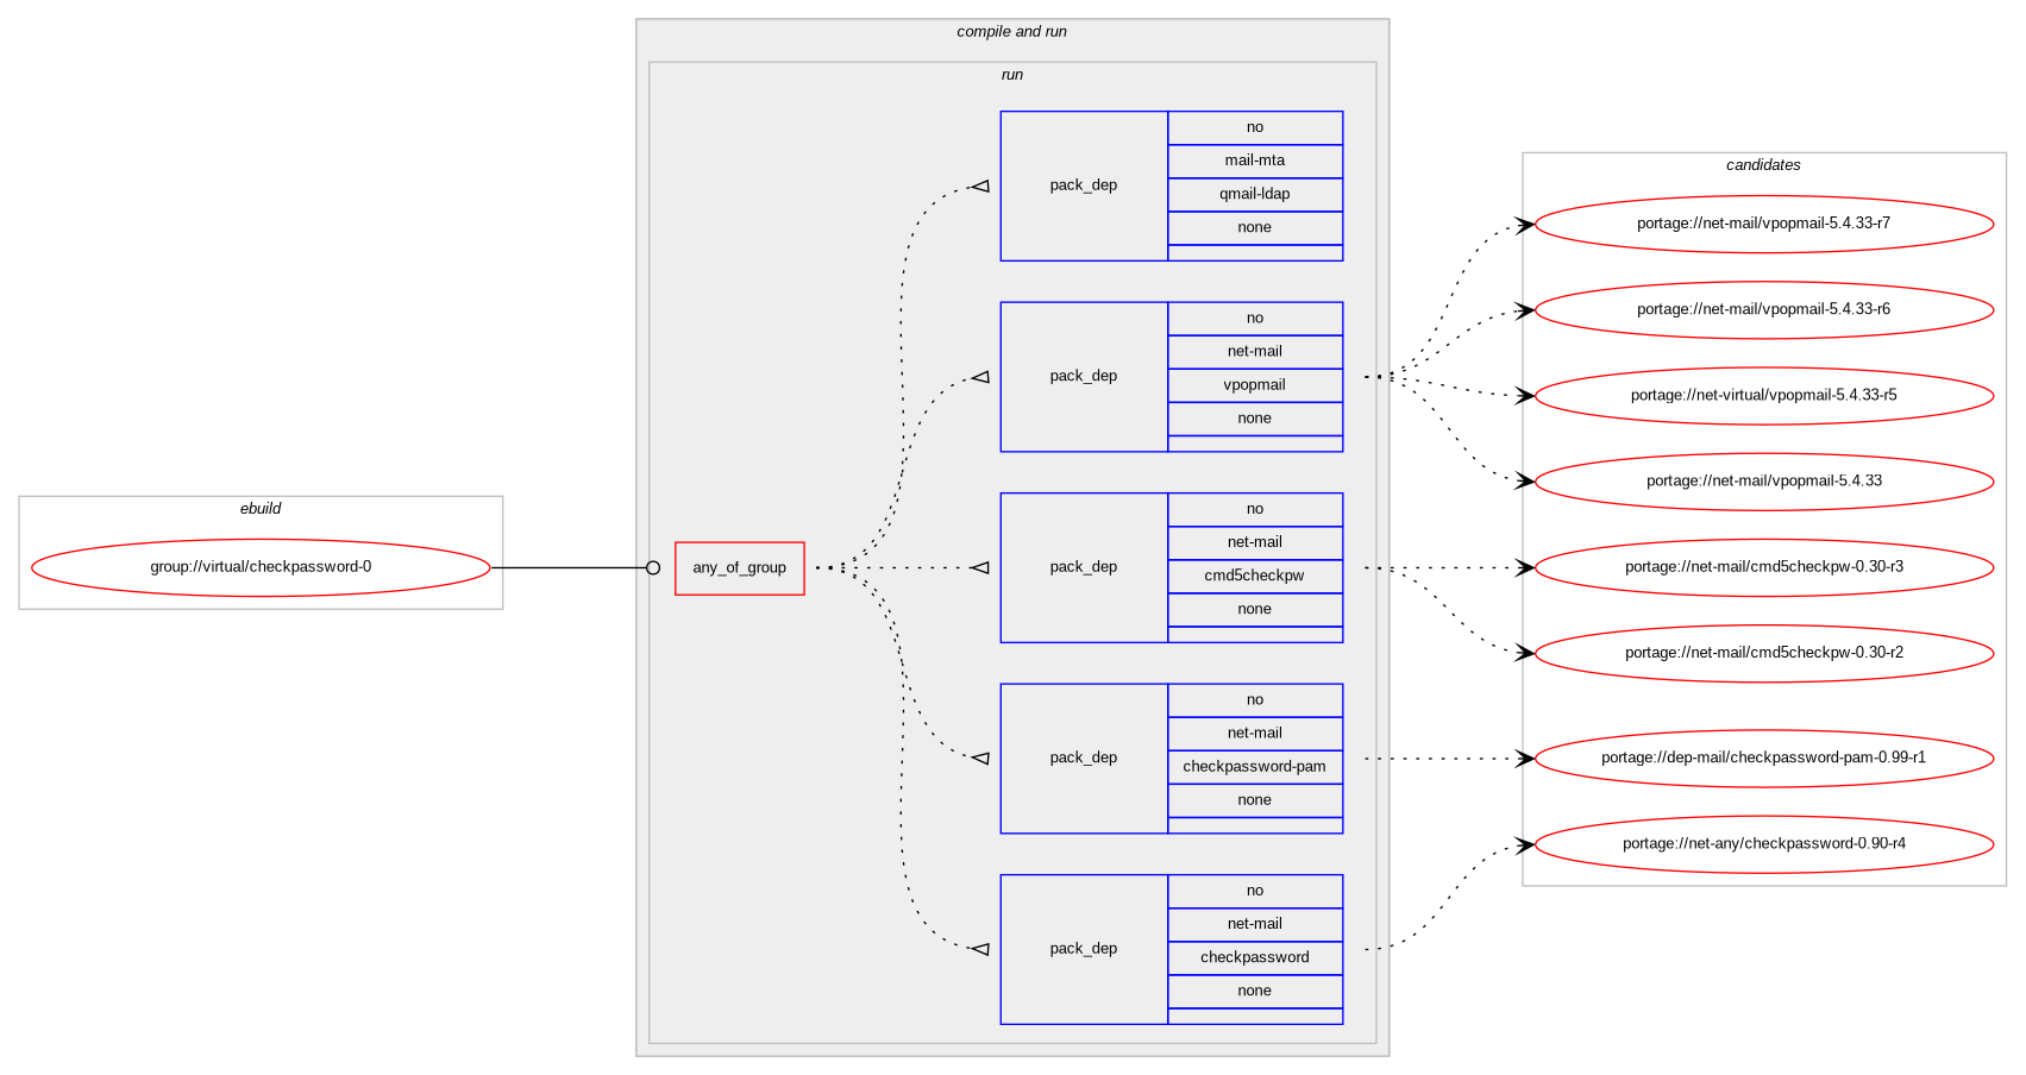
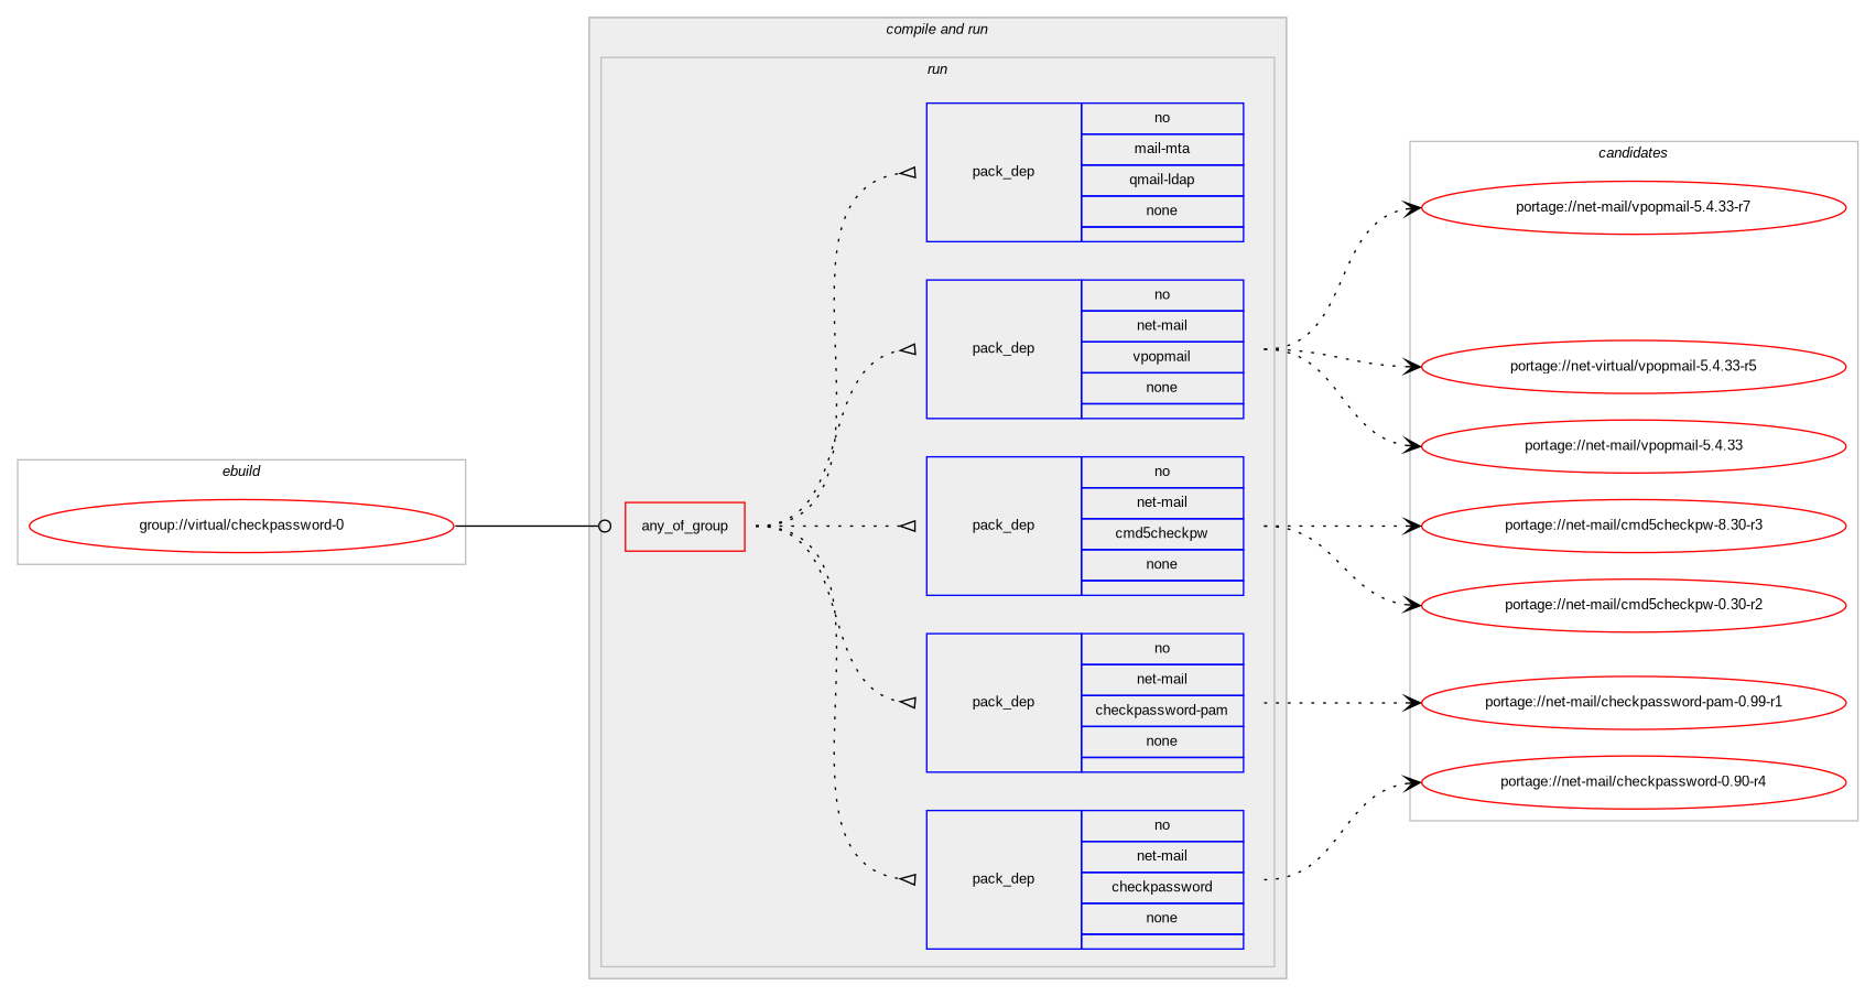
  digraph {
    compound=true
    concentrate=true
    fontname="Liberation Sans"
    fontsize=10
    newrank=true
    rankdir=LR
    ranksep=1.5
    node [color=red fontname="Liberation Sans" fontsize=10]
    edge [arrowhead=vee fontname="Liberation Sans" headport=w style=dotted tailport=e weight=100]
    n1 [label="group://virtual/checkpassword-0" width=4]
    n2 [color=blue label=<<TABLE BORDER="0" CELLBORDER="1" CELLSPACING="0" CELLPADDING="4" WIDTH="220"><TR><TD ROWSPAN="6" CELLPADDING="30">pack_dep</TD></TR><TR><TD WIDTH="110">no</TD></TR><TR><TD>net-mail</TD></TR><TR><TD>checkpassword</TD></TR><TR><TD>none</TD></TR><TR><TD></TD></TR></TABLE>> shape=none]
    n3 [color=blue label=<<TABLE BORDER="0" CELLBORDER="1" CELLSPACING="0" CELLPADDING="4" WIDTH="220"><TR><TD ROWSPAN="6" CELLPADDING="30">pack_dep</TD></TR><TR><TD WIDTH="110">no</TD></TR><TR><TD>net-mail</TD></TR><TR><TD>checkpassword-pam</TD></TR><TR><TD>none</TD></TR><TR><TD></TD></TR></TABLE>> shape=none]
    n4 [color=blue label=<<TABLE BORDER="0" CELLBORDER="1" CELLSPACING="0" CELLPADDING="4" WIDTH="220"><TR><TD ROWSPAN="6" CELLPADDING="30">pack_dep</TD></TR><TR><TD WIDTH="110">no</TD></TR><TR><TD>net-mail</TD></TR><TR><TD>cmd5checkpw</TD></TR><TR><TD>none</TD></TR><TR><TD></TD></TR></TABLE>> shape=none]
    n5 [color=blue label=<<TABLE BORDER="0" CELLBORDER="1" CELLSPACING="0" CELLPADDING="4" WIDTH="220"><TR><TD ROWSPAN="6" CELLPADDING="30">pack_dep</TD></TR><TR><TD WIDTH="110">no</TD></TR><TR><TD>net-mail</TD></TR><TR><TD>vpopmail</TD></TR><TR><TD>none</TD></TR><TR><TD></TD></TR></TABLE>> shape=none]
    n6 [color=blue label=<<TABLE BORDER="0" CELLBORDER="1" CELLSPACING="0" CELLPADDING="4" WIDTH="220"><TR><TD ROWSPAN="6" CELLPADDING="30">pack_dep</TD></TR><TR><TD WIDTH="110">no</TD></TR><TR><TD>mail-mta</TD></TR><TR><TD>qmail-ldap</TD></TR><TR><TD>none</TD></TR><TR><TD></TD></TR></TABLE>> shape=none]
    n7 [label=<<TABLE BORDER="0" CELLBORDER="1" CELLSPACING="0" CELLPADDING="4"><TR><TD CELLPADDING="10">any_of_group</TD></TR></TABLE>> shape=none]
-   n8 [label="portage://net-any/checkpassword-0.90-r4" width=4]
-   n9 [label="portage://dep-mail/checkpassword-pam-0.99-r1" width=4]
-   n10 [label="portage://net-mail/cmd5checkpw-0.30-r3" width=4]
+   n8 [label="portage://net-mail/checkpassword-0.90-r4" width=4]
+   n9 [label="portage://net-mail/checkpassword-pam-0.99-r1" width=4]
+   n10 [label="portage://net-mail/cmd5checkpw-8.30-r3" width=4]
    n11 [label="portage://net-mail/cmd5checkpw-0.30-r2" width=4]
    n12 [label="portage://net-mail/vpopmail-5.4.33-r7" width=4]
-   n13 [label="portage://net-mail/vpopmail-5.4.33-r6" width=4]
    n14 [label="portage://net-virtual/vpopmail-5.4.33-r5" width=4]
    n15 [label="portage://net-mail/vpopmail-5.4.33" width=4]
    subgraph cluster_1 {
      color=gray
      label=<<i>ebuild</i>>
      rank=same
      n1
    }
    subgraph cluster_2 {
      color=gray
      label=<<i>dependencies</i>>
      subgraph cluster_3 {
        color=gray
        fillcolor="#eeeeee"
        label=<<i>compile</i>>
        style=filled
      }
      subgraph cluster_4 {
        color=gray
        fillcolor="#eeeeee"
        label=<<i>compile and run</i>>
        style=filled
      }
      subgraph cluster_5 {
        color=gray
        fillcolor="#eeeeee"
        label=<<i>run</i>>
        style=filled
        subgraph sub_6 {
          color=gray
          fillcolor="#eeeeee"
          label=<<i>run</i>>
          style=filled
          n7
          subgraph sub_7 {
            color=gray
            fillcolor="#eeeeee"
            label=<<i>run</i>>
            style=filled
            n2
          }
          subgraph sub_8 {
            color=gray
            fillcolor="#eeeeee"
            label=<<i>run</i>>
            style=filled
            n3
          }
          subgraph sub_9 {
            color=gray
            fillcolor="#eeeeee"
            label=<<i>run</i>>
            style=filled
            n4
          }
          subgraph sub_10 {
            color=gray
            fillcolor="#eeeeee"
            label=<<i>run</i>>
            style=filled
            n5
          }
          subgraph sub_11 {
            color=gray
            fillcolor="#eeeeee"
            label=<<i>run</i>>
            style=filled
            n6
          }
        }
      }
    }
    subgraph cluster_12 {
      color=gray
      label=<<i>candidates</i>>
      rank=same
      subgraph sub_13 {
        color=black
        label=<<i>candidates</i>>
        nodesep=1
        rank=same
        n8
      }
      subgraph sub_14 {
        color=black
        label=<<i>candidates</i>>
        nodesep=1
        rank=same
        n9
      }
      subgraph sub_15 {
        color=black
        label=<<i>candidates</i>>
        nodesep=1
        rank=same
        n10
        n11
      }
      subgraph sub_16 {
        color=black
        label=<<i>candidates</i>>
        nodesep=1
        rank=same
        n12
-       n13
        n14
        n15
      }
      subgraph sub_17 {
        color=black
        label=<<i>candidates</i>>
        nodesep=1
        rank=same
      }
    }
    n1 -> n7 [arrowhead=odot style=solid weight=20]
    n2 -> n8
    n3 -> n9
    n4 -> n10
    n4 -> n11
    n5 -> n12
-   n5 -> n13
    n5 -> n14
    n5 -> n15
    n7 -> n2 [arrowhead=oinv weight=20]
    n7 -> n3 [arrowhead=oinv weight=20]
    n7 -> n4 [arrowhead=oinv weight=20]
    n7 -> n5 [arrowhead=oinv weight=20]
    n7 -> n6 [arrowhead=oinv weight=20]
  }
